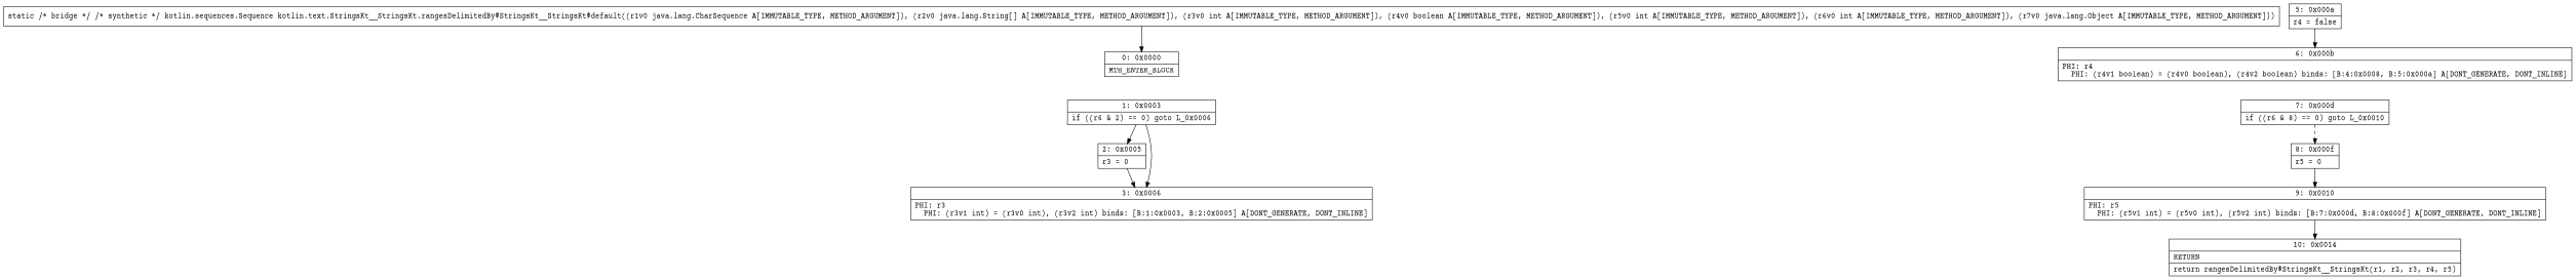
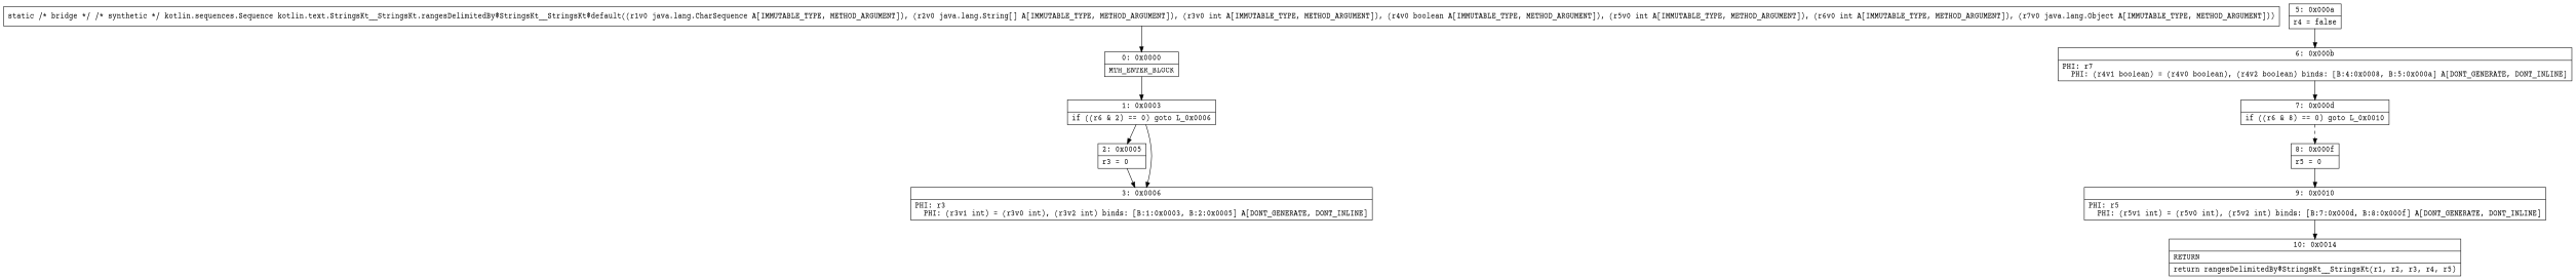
  digraph {
    fontname="Courier Prime"
    node [fontname="Courier Prime" shape=record]
    edge [fontname="Courier Prime"]
    n1 [label="{0\:\ 0x0000|MTH_ENTER_BLOCK\l}"]
    n2 [label="{1\:\ 0x0003|if ((r6 & 2) == 0) goto L_0x0006\l}"]
    n3 [label="{2\:\ 0x0005|r3 = 0\l}"]
    n4 [label="{3\:\ 0x0006|PHI: r3 \l  PHI: (r3v1 int) = (r3v0 int), (r3v2 int) binds: [B:1:0x0003, B:2:0x0005] A[DONT_GENERATE, DONT_INLINE]\l}"]
    n5 [label="{5\:\ 0x000a|r4 = false\l}"]
-   n6 [label="{6\:\ 0x000b|PHI: r4 \l  PHI: (r4v1 boolean) = (r4v0 boolean), (r4v2 boolean) binds: [B:4:0x0008, B:5:0x000a] A[DONT_GENERATE, DONT_INLINE]\l}"]
+   n6 [label="{6\:\ 0x000b|PHI: r7 \l  PHI: (r4v1 boolean) = (r4v0 boolean), (r4v2 boolean) binds: [B:4:0x0008, B:5:0x000a] A[DONT_GENERATE, DONT_INLINE]\l}"]
    n7 [label="{7\:\ 0x000d|if ((r6 & 8) == 0) goto L_0x0010\l}"]
    n8 [label="{8\:\ 0x000f|r5 = 0\l}"]
    n9 [label="{9\:\ 0x0010|PHI: r5 \l  PHI: (r5v1 int) = (r5v0 int), (r5v2 int) binds: [B:7:0x000d, B:8:0x000f] A[DONT_GENERATE, DONT_INLINE]\l}"]
    n10 [label="{10\:\ 0x0014|RETURN\l|return rangesDelimitedBy$StringsKt__StringsKt(r1, r2, r3, r4, r5)\l}"]
    n11 [label="{static \/* bridge *\/ \/* synthetic *\/ kotlin.sequences.Sequence kotlin.text.StringsKt__StringsKt.rangesDelimitedBy$StringsKt__StringsKt$default((r1v0 java.lang.CharSequence A[IMMUTABLE_TYPE, METHOD_ARGUMENT]), (r2v0 java.lang.String[] A[IMMUTABLE_TYPE, METHOD_ARGUMENT]), (r3v0 int A[IMMUTABLE_TYPE, METHOD_ARGUMENT]), (r4v0 boolean A[IMMUTABLE_TYPE, METHOD_ARGUMENT]), (r5v0 int A[IMMUTABLE_TYPE, METHOD_ARGUMENT]), (r6v0 int A[IMMUTABLE_TYPE, METHOD_ARGUMENT]), (r7v0 java.lang.Object A[IMMUTABLE_TYPE, METHOD_ARGUMENT])) }"]
+   n1 -> n2
    n2 -> n3 [style=solid]
    n2 -> n4
    n3 -> n4
    n5 -> n6
+   n6 -> n7
    n7 -> n8 [style=dashed]
    n8 -> n9
    n9 -> n10
    n11 -> n1
  }
